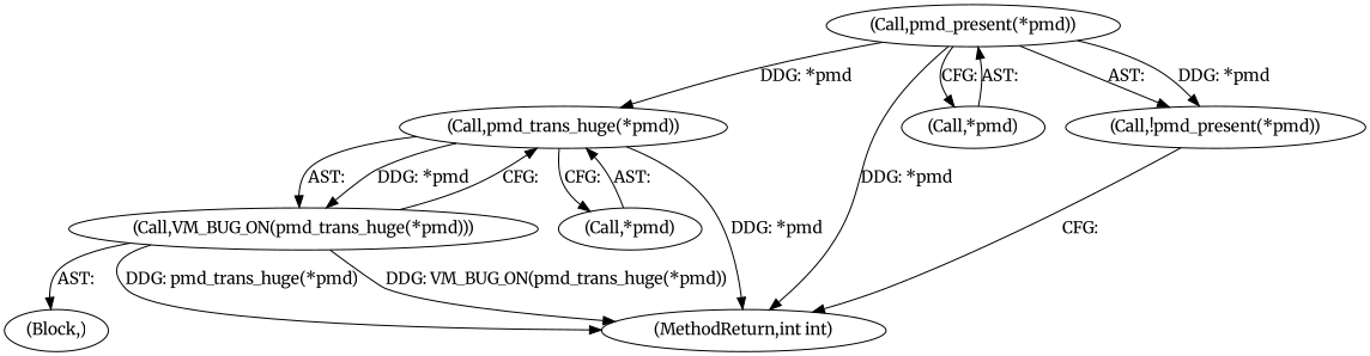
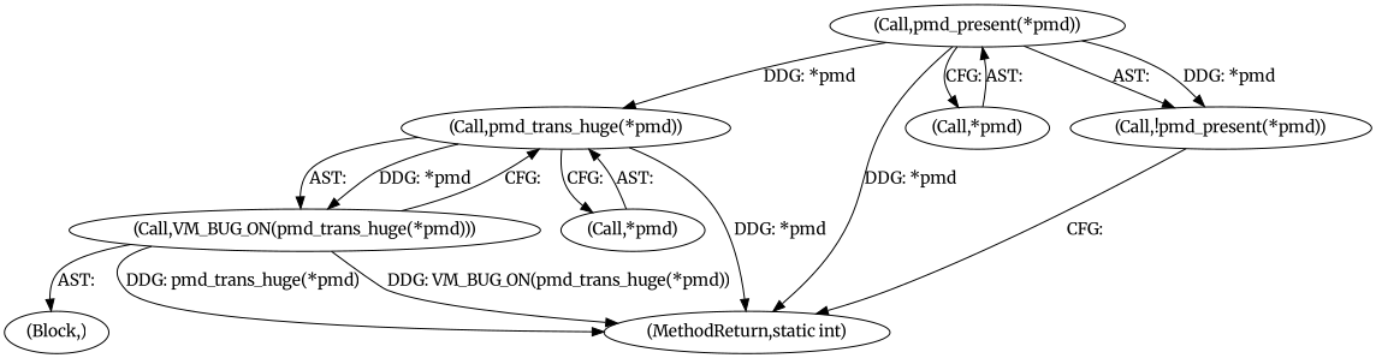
  digraph {
    fontname=Merriweather
    node [fontname=Merriweather]
    edge [fontname=Merriweather]
    n1 [label="(Call,pmd_trans_huge(*pmd))"]
    n2 [label="(Call,VM_BUG_ON(pmd_trans_huge(*pmd)))"]
    n3 [label="(Call,*pmd)"]
-   n4 [label="(MethodReturn,int int)"]
+   n4 [label="(MethodReturn,static int)"]
    n5 [label="(Block,)"]
    n6 [label="(Call,pmd_present(*pmd))"]
    n7 [label="(Call,*pmd)"]
    n8 [label="(Call,!pmd_present(*pmd))"]
    n1 -> n2 [label="AST: "]
    n1 -> n2 [label="DDG: *pmd"]
    n1 -> n3 [label="CFG: "]
    n1 -> n4 [label="DDG: *pmd"]
    n2 -> n1 [label="CFG: "]
    n2 -> n4 [label="DDG: pmd_trans_huge(*pmd)"]
    n2 -> n4 [label="DDG: VM_BUG_ON(pmd_trans_huge(*pmd))"]
    n2 -> n5 [label="AST: "]
    n3 -> n1 [label="AST: "]
    n6 -> n1 [label="DDG: *pmd"]
    n6 -> n4 [label="DDG: *pmd"]
    n6 -> n7 [label="CFG: "]
    n6 -> n8 [label="AST: "]
    n6 -> n8 [label="DDG: *pmd"]
    n7 -> n6 [label="AST: "]
    n8 -> n4 [label="CFG: "]
  }
